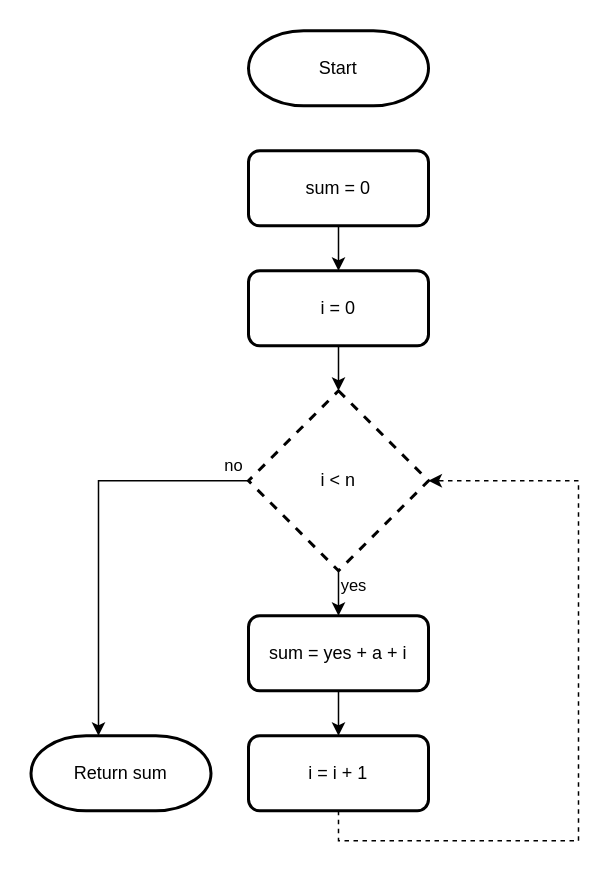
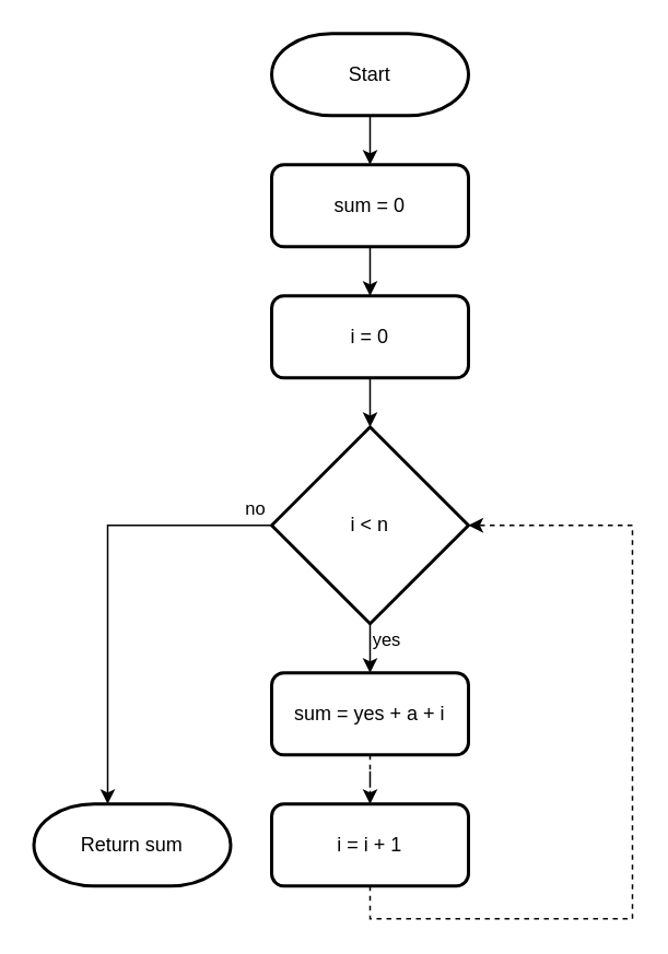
  <mxCell id="0" />
  <mxCell id="1" parent="0" />
+ <mxCell id="2" style="edgeStyle=orthogonalEdgeStyle;rounded=0;orthogonalLoop=1;jettySize=auto;html=1;" parent="1" source="3" target="5" edge="1"><mxGeometry relative="1" as="geometry" /></mxCell>
  <mxCell id="3" value="Start" style="strokeWidth=2;html=1;shape=mxgraph.flowchart.terminator;whiteSpace=wrap;" parent="1" vertex="1"><mxGeometry x="165" y="20" width="120" height="50" as="geometry" /></mxCell>
  <mxCell id="4" style="edgeStyle=orthogonalEdgeStyle;rounded=0;orthogonalLoop=1;jettySize=auto;html=1;" parent="1" source="5" target="13" edge="1"><mxGeometry relative="1" as="geometry" /></mxCell>
  <mxCell id="5" value="sum = 0" style="rounded=1;whiteSpace=wrap;html=1;strokeWidth=2;" parent="1" vertex="1"><mxGeometry x="165" y="100" width="120" height="50" as="geometry" /></mxCell>
  <mxCell id="6" value="yes" style="edgeStyle=orthogonalEdgeStyle;rounded=0;orthogonalLoop=1;jettySize=auto;html=1;" parent="1" source="8" target="10" edge="1"><mxGeometry x="0.2" y="10" relative="1" as="geometry"><mxPoint as="offset" /></mxGeometry></mxCell>
  <mxCell id="7" value="no" style="edgeStyle=orthogonalEdgeStyle;rounded=0;orthogonalLoop=1;jettySize=auto;html=1;" parent="1" source="8" target="11" edge="1"><mxGeometry x="-0.926" y="-10" relative="1" as="geometry"><Array as="points"><mxPoint x="65" y="320" /></Array><mxPoint as="offset" /></mxGeometry></mxCell>
- <mxCell id="8" value="i &amp;lt; n" style="rhombus;whiteSpace=wrap;html=1;rounded=0;strokeWidth=2;dashed=1;" parent="1" vertex="1"><mxGeometry x="165" y="260" width="120" height="120" as="geometry" /></mxCell>
- <mxCell id="9" style="edgeStyle=orthogonalEdgeStyle;rounded=0;orthogonalLoop=1;jettySize=auto;html=1;" parent="1" source="10" target="15" edge="1"><mxGeometry relative="1" as="geometry" /></mxCell>
+ <mxCell id="8" value="i &amp;lt; n" style="rhombus;whiteSpace=wrap;html=1;rounded=0;strokeWidth=2;" parent="1" vertex="1"><mxGeometry x="165" y="260" width="120" height="120" as="geometry" /></mxCell>
+ <mxCell id="9" style="edgeStyle=orthogonalEdgeStyle;rounded=0;orthogonalLoop=1;jettySize=auto;html=1;dashed=1;" parent="1" source="10" target="15" edge="1"><mxGeometry relative="1" as="geometry" /></mxCell>
  <mxCell id="10" value="sum = yes + a + i" style="rounded=1;whiteSpace=wrap;html=1;strokeWidth=2;" parent="1" vertex="1"><mxGeometry x="165" y="410" width="120" height="50" as="geometry" /></mxCell>
  <mxCell id="11" value="Return sum" style="strokeWidth=2;html=1;shape=mxgraph.flowchart.terminator;whiteSpace=wrap;" parent="1" vertex="1"><mxGeometry x="20" y="490" width="120" height="50" as="geometry" /></mxCell>
  <mxCell id="12" style="edgeStyle=orthogonalEdgeStyle;rounded=0;orthogonalLoop=1;jettySize=auto;html=1;" parent="1" source="13" target="8" edge="1"><mxGeometry relative="1" as="geometry" /></mxCell>
  <mxCell id="13" value="i = 0" style="rounded=1;whiteSpace=wrap;html=1;strokeWidth=2;" parent="1" vertex="1"><mxGeometry x="165" y="180" width="120" height="50" as="geometry" /></mxCell>
  <mxCell id="14" style="edgeStyle=orthogonalEdgeStyle;rounded=0;orthogonalLoop=1;jettySize=auto;html=1;dashed=1;" parent="1" source="15" target="8" edge="1"><mxGeometry relative="1" as="geometry"><Array as="points"><mxPoint x="225" y="560" /><mxPoint x="385" y="560" /><mxPoint x="385" y="320" /></Array></mxGeometry></mxCell>
  <mxCell id="15" value="i = i + 1" style="rounded=1;whiteSpace=wrap;html=1;strokeWidth=2;" parent="1" vertex="1"><mxGeometry x="165" y="490" width="120" height="50" as="geometry" /></mxCell>
